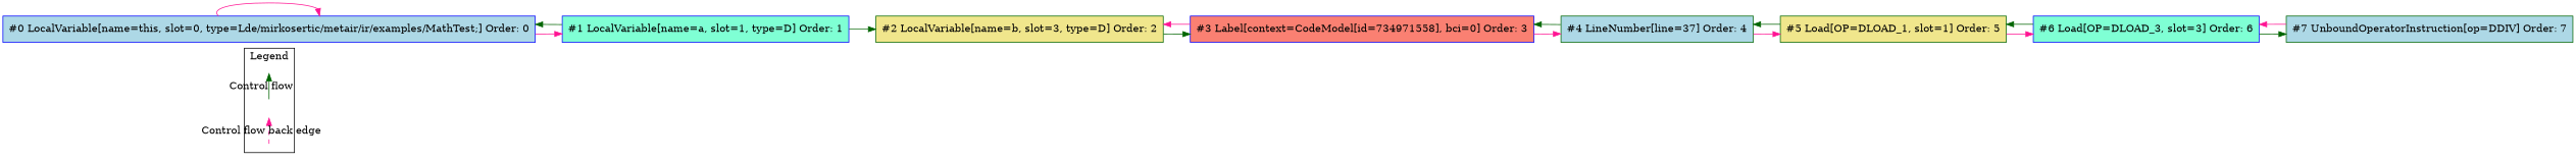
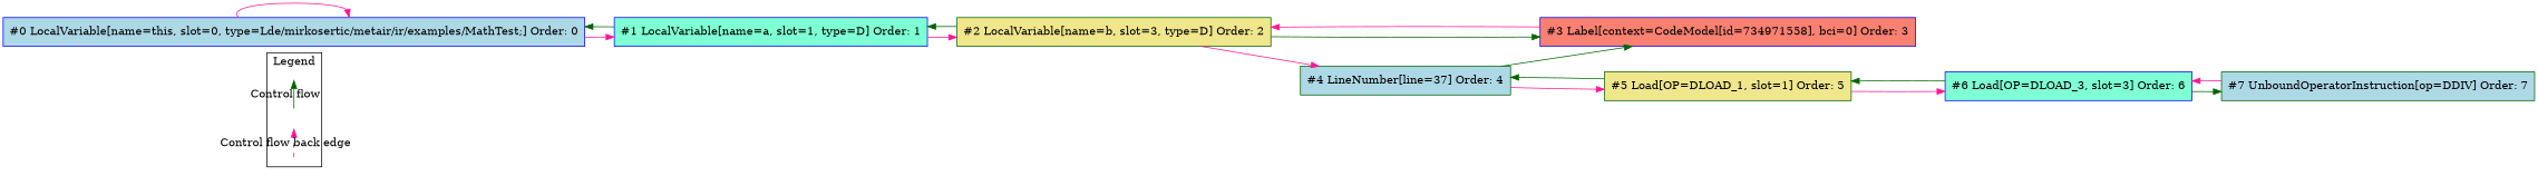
  digraph {
    ordering=in
    rankdir=LR
    node [shape=box style=filled]
    edge [color=darkgreen]
    c0 [shape=point style=invis]
    c1 [shape=point style=invis]
    c2 [shape=point style=invis]
    c3 [shape=point style=invis]
    n5 [color=blue fillcolor=lightblue label="#0 LocalVariable[name=this, slot=0, type=Lde/mirkosertic/metair/ir/examples/MathTest;] Order: 0"]
    n6 [color=blue fillcolor=aquamarine label="#1 LocalVariable[name=a, slot=1, type=D] Order: 1"]
    n7 [color=darkgreen fillcolor=khaki label="#2 LocalVariable[name=b, slot=3, type=D] Order: 2"]
    n8 [color=blue fillcolor=salmon label="#3 Label[context=CodeModel[id=734971558], bci=0] Order: 3"]
    n9 [color=darkgreen fillcolor=lightblue label="#4 LineNumber[line=37] Order: 4"]
    n10 [color=darkgreen fillcolor=khaki label="#5 Load[OP=DLOAD_1, slot=1] Order: 5"]
    n11 [color=blue fillcolor=aquamarine label="#6 Load[OP=DLOAD_3, slot=3] Order: 6"]
    n12 [color=darkgreen fillcolor=lightblue label="#7 UnboundOperatorInstruction[op=DDIV] Order: 7"]
    subgraph cluster_1 {
      label=Legend
      subgraph sub_2 {
        label=Legend
        rank=same
        c0
        c1
        c2
        c3
      }
    }
    c0 -> c1 [label="Control flow" style=solid]
    c2 -> c3 [color=deeppink label="Control flow back edge" style=dashed]
    n5 -> n5 [color=deeppink]
    n5 -> n6 [color=deeppink]
    n6 -> n5
-   n6 -> n7
+   n6 -> n7 [color=deeppink]
+   n7 -> n6
    n7 -> n8
    n8 -> n7 [color=deeppink]
-   n8 -> n9 [color=deeppink]
+   n7 -> n9 [color=deeppink]
    n9 -> n8
    n9 -> n10 [color=deeppink]
    n10 -> n9
    n10 -> n11 [color=deeppink]
    n11 -> n10
    n11 -> n12
    n12 -> n11 [color=deeppink]
  }
